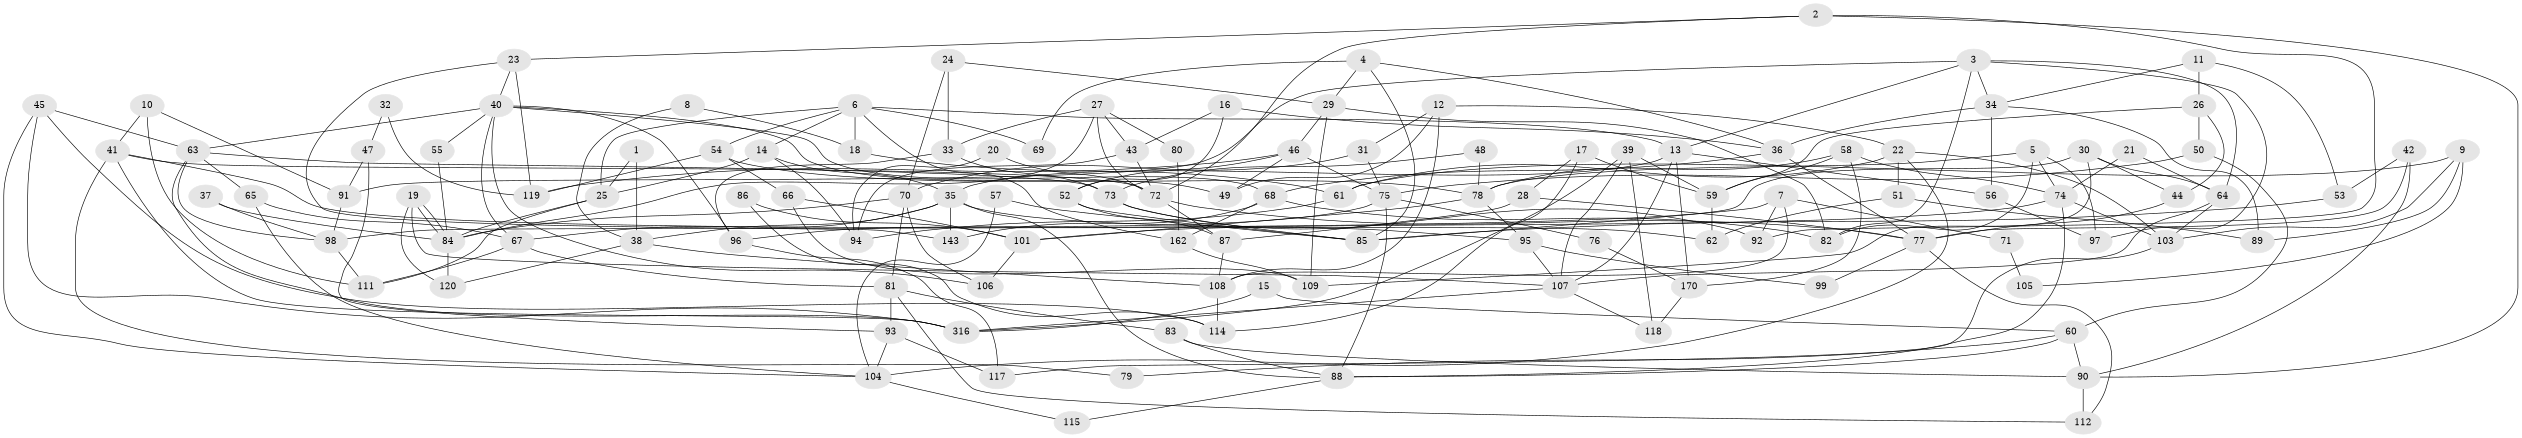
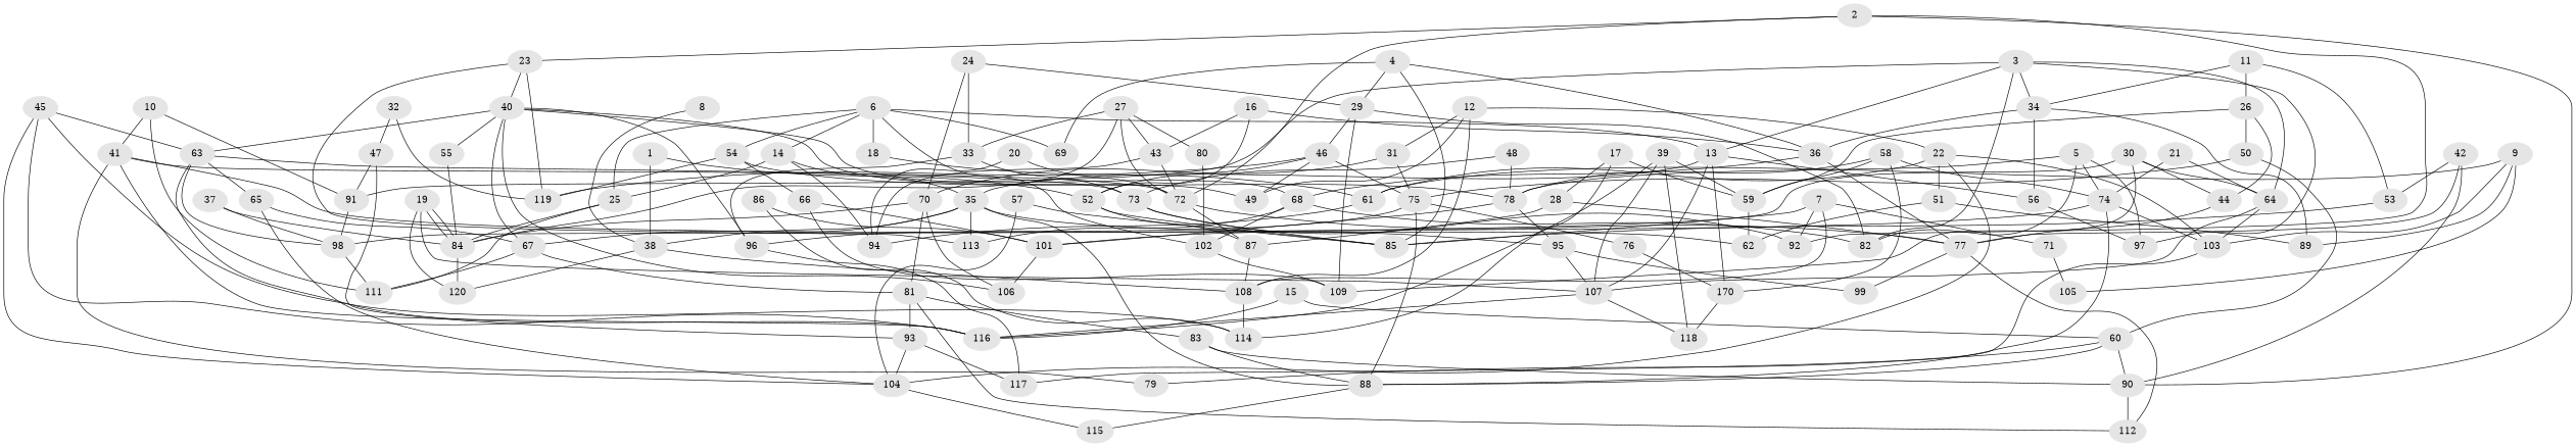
  graph {
    node [color=gray90 style=filled]
    1
    25
    38
    111
    84
    108
    120
    2
    23
    72
    90
    92
    40
-   113 [label=143]
+   113
    119
    77
    87
    112
    3
    13
    34
    64
    82
    91
    97
    35
    56
    107
    n29 [label=170]
    36
    89
    103
    98
    4
    29
    69
    85
    46
    109
    68
    5
    74
    78
    88
    101
    95
    6
    14
    18
    54
-   102 [label=162]
+   102
    94
    61
    66
    7
    71
    105
    114
    8
    9
    117
    10
    41
-   116 [label=316]
+   116
    62
    79
    11
    26
    53
    59
    44
    50
    12
    22
    31
    49
    51
    104
    70
    75
    67
    118
    15
    60
    16
    43
    52
    17
    28
    19
    20
    21
    115
    96
    55
    63
    106
    24
    33
    73
    81
    27
    80
    99
    30
    76
    32
    47
    93
    37
    39
    65
    42
    45
    48
    57
    58
    83
    86
-   1 -- 25
+   1 -- 52
    1 -- 38
    25 -- 111
    25 -- 84
    38 -- 108
    38 -- 120
    84 -- 120
    108 -- 114
    2 -- 23
    2 -- 72
    2 -- 90
    2 -- 92
    23 -- 40
    23 -- 113
    23 -- 119
    72 -- 77
    72 -- 87
    90 -- 112
    40 -- 68
    40 -- 49
    40 -- 67
    40 -- 96
    40 -- 55
    40 -- 63
    40 -- 106
    77 -- 112
    77 -- 99
    87 -- 108
    3 -- 13
    3 -- 34
    3 -- 64
    3 -- 82
    3 -- 91
    3 -- 97
    13 -- 35
    13 -- 56
    13 -- 107
    13 -- n29
    34 -- 56
    34 -- 36
    34 -- 89
    64 -- 107
    64 -- 103
    91 -- 98
    35 -- 38
    35 -- 113
    35 -- 88
    35 -- 95
    35 -- 67
    56 -- 97
    107 -- 116
    107 -- 118
    n29 -- 118
    36 -- 77
    36 -- 68
    103 -- 117
    98 -- 111
    4 -- 36
    4 -- 29
    4 -- 69
    4 -- 85
    29 -- 82
    29 -- 46
    29 -- 109
    46 -- 119
    46 -- 49
    46 -- 75
    46 -- 52
    68 -- 113
    68 -- 82
    68 -- 102
    5 -- 82
    5 -- 97
    5 -- 74
    5 -- 78
    74 -- 103
    74 -- 88
    74 -- 101
    78 -- 101
    78 -- 95
    88 -- 115
    101 -- 106
    95 -- 107
    95 -- 99
    6 -- 25
    6 -- 13
    6 -- 69
    6 -- 14
    6 -- 18
    6 -- 54
    6 -- 102
    14 -- 25
    14 -- 35
    14 -- 94
    18 -- 61
    54 -- 119
    54 -- 78
    54 -- 66
    102 -- 109
    61 -- 94
    66 -- 109
    66 -- 101
    7 -- 108
    7 -- 92
    7 -- 85
    7 -- 71
    71 -- 105
    8 -- 38
-   8 -- 18
    9 -- 89
    9 -- 103
    9 -- 61
    9 -- 105
    10 -- 111
    10 -- 91
    10 -- 41
    41 -- 72
    41 -- 116
    41 -- 62
    41 -- 79
    11 -- 34
    11 -- 26
    11 -- 53
    26 -- 59
    26 -- 44
    26 -- 50
    53 -- 85
    59 -- 62
    44 -- 77
    50 -- 75
    50 -- 60
    12 -- 108
    12 -- 22
    12 -- 31
    12 -- 49
    22 -- 103
    22 -- 61
    22 -- 51
    22 -- 104
    31 -- 70
    31 -- 75
    51 -- 89
    51 -- 62
    104 -- 115
    70 -- 84
    70 -- 106
    70 -- 81
    75 -- 88
    75 -- 96
    75 -- 76
    67 -- 111
    67 -- 81
    15 -- 116
    15 -- 60
    60 -- 90
    60 -- 88
    60 -- 79
    16 -- 36
    16 -- 43
    16 -- 52
    43 -- 72
    43 -- 94
    52 -- 87
    52 -- 85
    17 -- 114
    17 -- 59
    17 -- 28
    28 -- 77
    28 -- 87
    19 -- 84
    19 -- 84
    19 -- 120
    19 -- 107
    20 -- 72
    20 -- 94
    21 -- 64
    21 -- 74
    96 -- 117
    55 -- 84
    63 -- 98
    63 -- 116
    63 -- 73
    63 -- 65
    24 -- 29
    24 -- 70
    24 -- 33
    33 -- 96
    33 -- 73
    73 -- 92
    73 -- 85
    81 -- 112
    81 -- 93
    81 -- 83
    27 -- 84
    27 -- 72
    27 -- 43
    27 -- 33
    27 -- 80
    80 -- 102
    30 -- 64
    30 -- 98
    30 -- 109
    30 -- 44
    76 -- n29
    32 -- 119
    32 -- 47
    47 -- 91
    47 -- 93
    93 -- 117
    93 -- 104
    37 -- 84
    37 -- 98
    39 -- 107
    39 -- 116
    39 -- 59
    39 -- 118
    65 -- 104
    65 -- 67
    42 -- 90
    42 -- 77
    42 -- 53
    45 -- 114
    45 -- 116
    45 -- 104
    45 -- 63
    48 -- 78
    48 -- 73
    57 -- 85
    57 -- 104
    58 -- n29
    58 -- 74
    58 -- 78
    58 -- 59
    83 -- 90
    83 -- 88
    86 -- 101
    86 -- 114
  }
